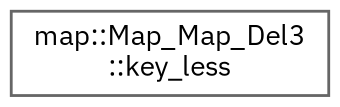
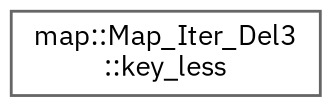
  digraph {
    rankdir=LR
    fontname="IBM Plex Sans"
-   n1 [color=grey40 fillcolor=white fontname="IBM Plex Sans" fontsize=10 height=0.2 label="map::Map_Map_Del3\l::key_less" shape=box style=filled width=0.4]
+   n1 [color=grey40 fillcolor=white fontname="IBM Plex Sans" fontsize=10 height=0.2 label="map::Map_Iter_Del3\l::key_less" shape=box style=filled width=0.4]
  }
